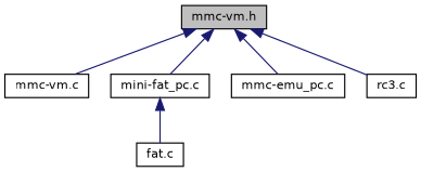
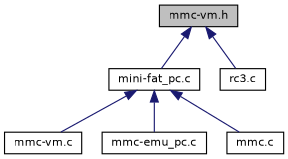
  digraph {
    node [color=black fillcolor=white fontname=Helvetica fontsize=10 shape=record style=filled]
    edge [color=midnightblue dir=back fontname=Helvetica fontsize=10 labelfontname=Helvetica labelfontsize=10 style=solid]
    n1 [fillcolor=grey75 fontcolor=black height=0.2 label="mmc-vm.h" width=0.4]
    n2 [height=0.2 label="mmc-vm.c" width=0.4]
    n3 [height=0.2 label="mini-fat_pc.c" width=0.4]
    n4 [height=0.2 label="mmc-emu_pc.c" width=0.4]
    n5 [height=0.2 label="rc3.c" width=0.4]
-   n6 [height=0.2 label="fat.c" width=0.4]
-   n1 -> n2
+   n6 [height=0.2 label="mmc.c" width=0.4]
+   n3 -> n2
    n1 -> n3
-   n1 -> n4
+   n3 -> n4
    n1 -> n5
    n3 -> n6
  }
